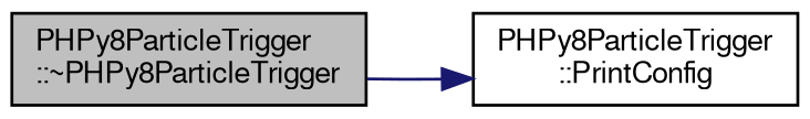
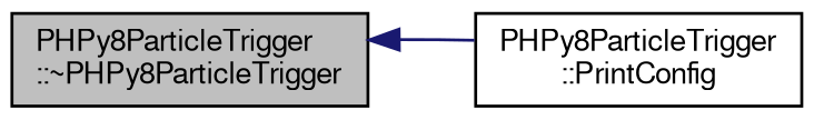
  digraph {
    rankdir=LR
    node [color=black fontname=FreeSans fontsize=10 shape=record]
    n1 [fillcolor=grey75 fontcolor=black height=0.2 label="PHPy8ParticleTrigger\l::~PHPy8ParticleTrigger" style=filled width=0.4]
    n2 [height=0.2 label="PHPy8ParticleTrigger\l::PrintConfig" width=0.4]
-   n1 -> n2 [color=midnightblue fontname=FreeSans fontsize=10 labelfontname=FreeSans labelfontsize=10 style=solid]
+   n2 -> n1 [color=midnightblue fontname=FreeSans fontsize=10 labelfontname=FreeSans labelfontsize=10 style=solid]
  }
